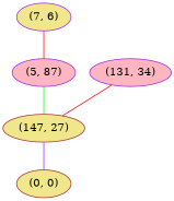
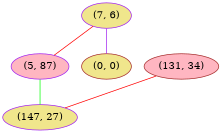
  graph {
    node [color=purple fillcolor=khaki style=filled]
    edge [color=red weight=1]
    "(7, 6)"
    n2 [fillcolor=lightpink label="(5, 87)"]
    "(0, 0)" [color=brown]
-   "(147, 27)" [color=brown]
-   "(131, 34)" [fillcolor=lightpink]
+   "(147, 27)"
+   "(131, 34)" [color=brown fillcolor=lightpink]
    "(7, 6)" -- n2
-   "(147, 27)" -- "(0, 0)" [color=purple weight=4]
+   "(7, 6)" -- "(0, 0)" [color=purple weight=4]
    n2 -- "(147, 27)" [color=green weight=2]
    "(131, 34)" -- "(147, 27)"
  }
